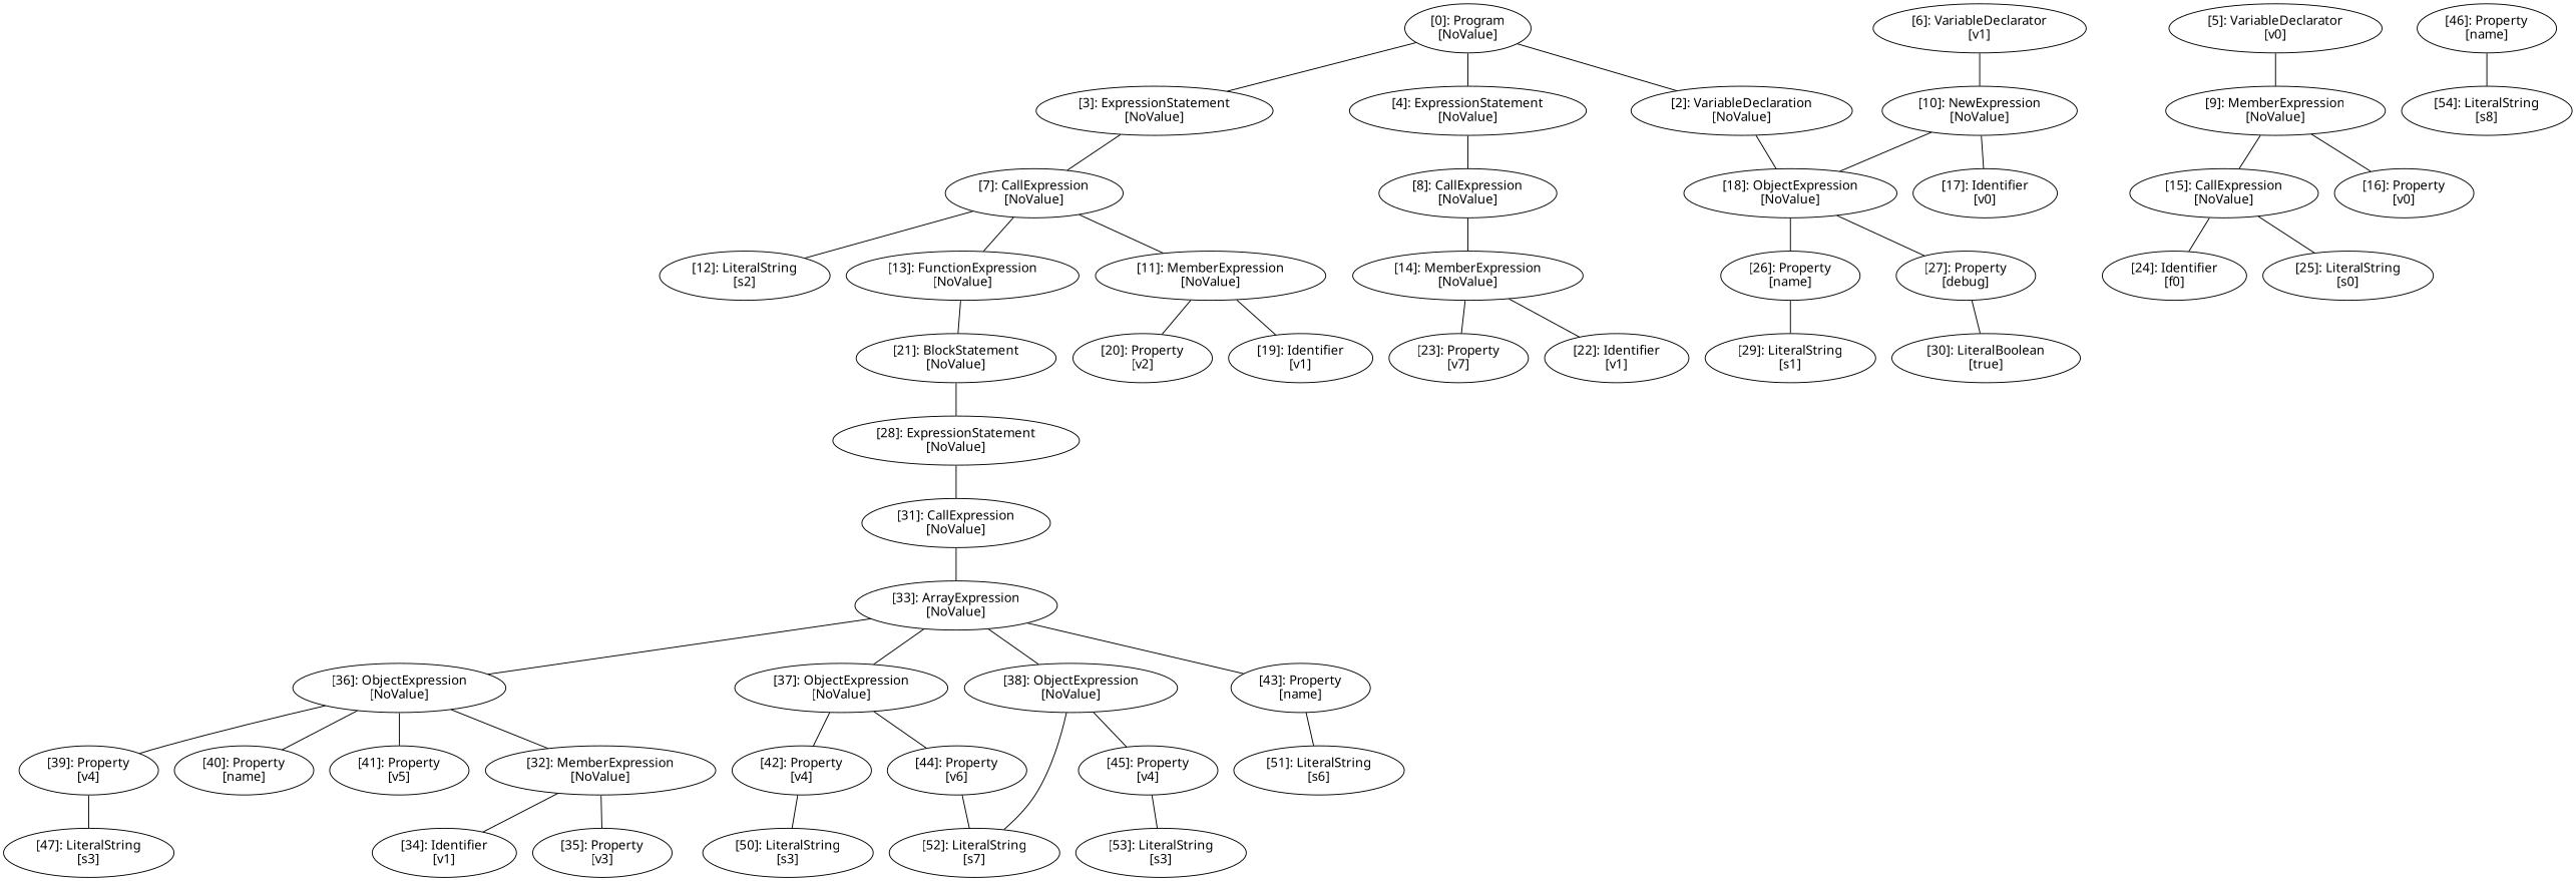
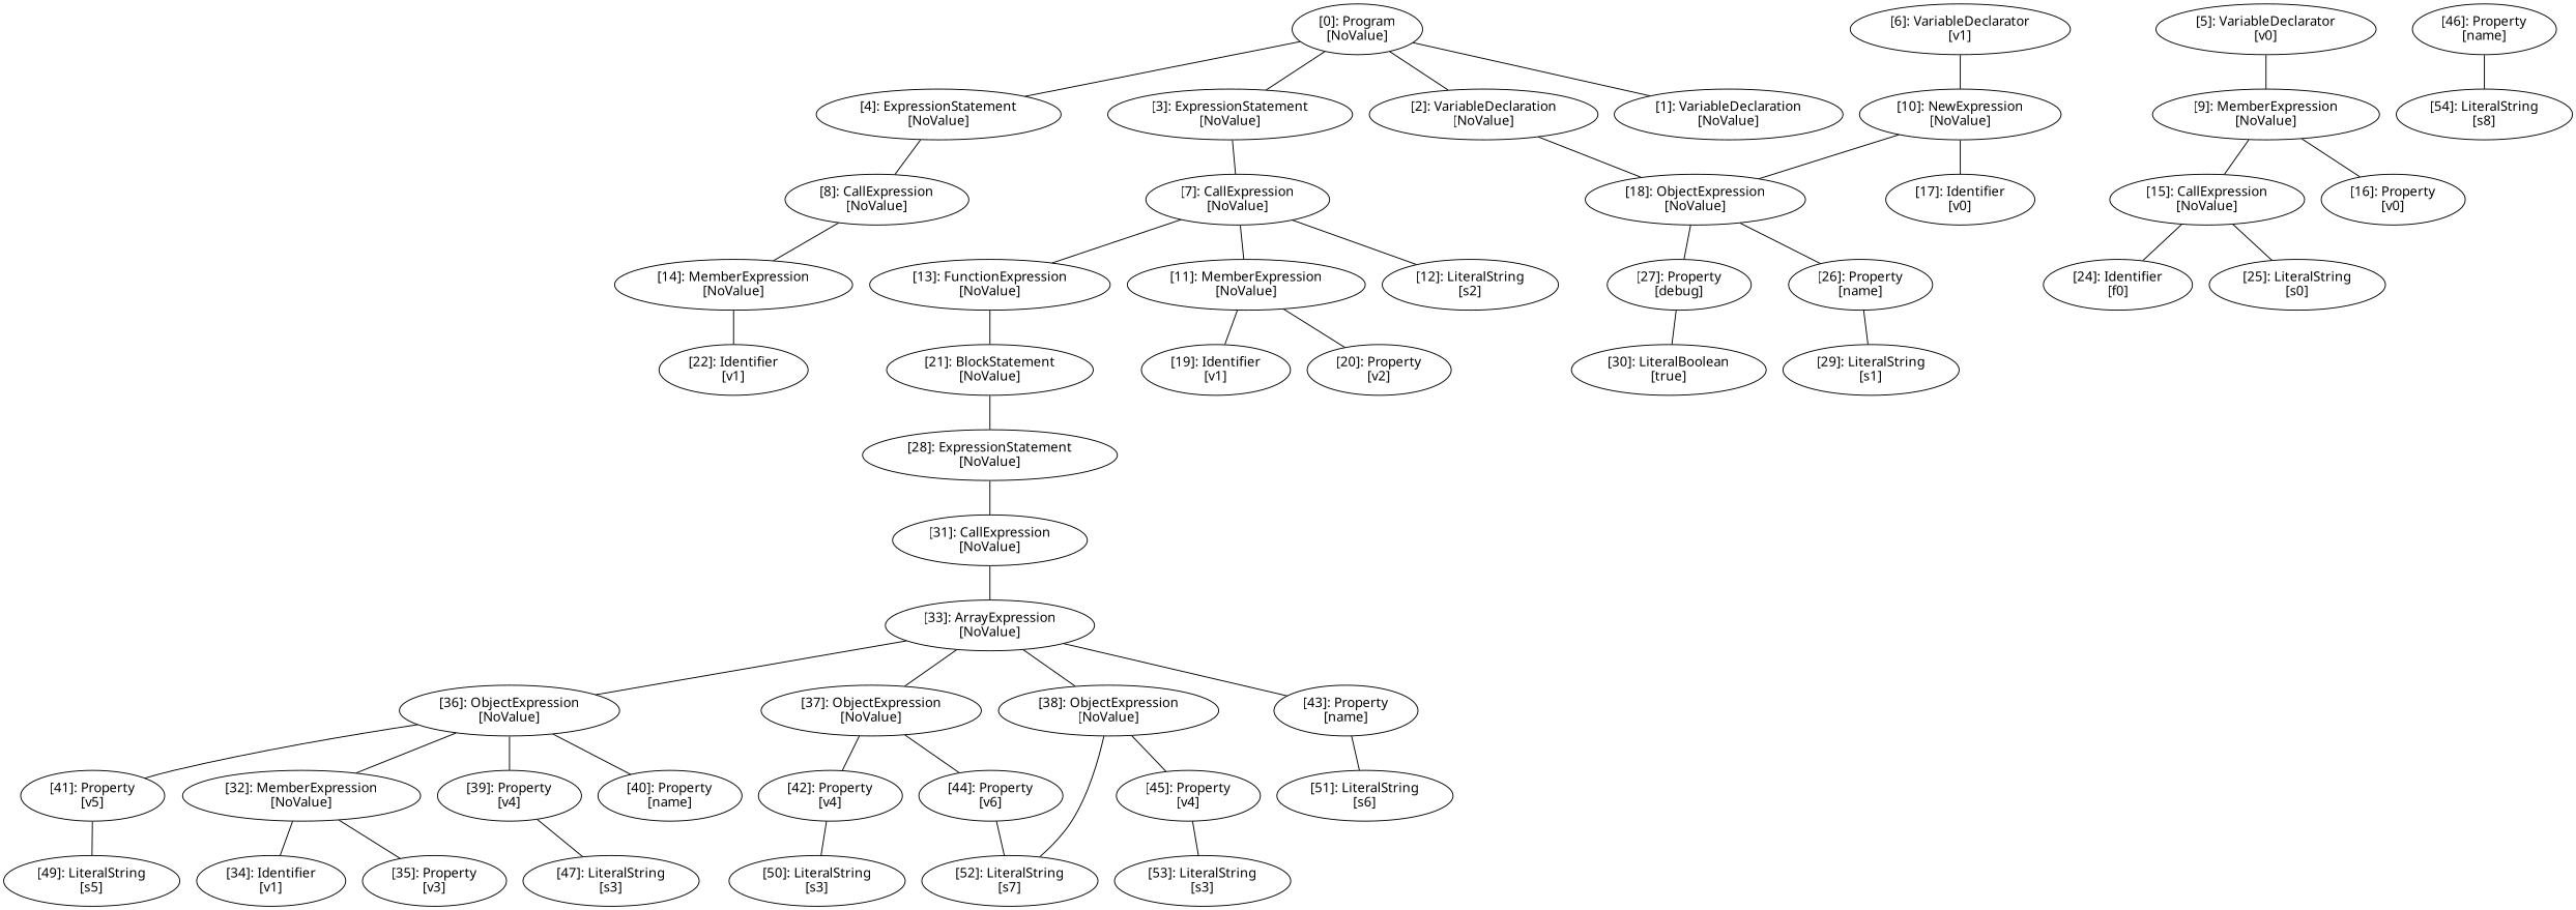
  graph {
    fontname="Noto Sans"
    node [fontname="Noto Sans"]
    edge [fontname="Noto Sans"]
    n1 [label="[0]: Program\n[NoValue]"]
+   n2 [label="[1]: VariableDeclaration\n[NoValue]"]
    n3 [label="[2]: VariableDeclaration\n[NoValue]"]
    n4 [label="[3]: ExpressionStatement\n[NoValue]"]
    n5 [label="[4]: ExpressionStatement\n[NoValue]"]
    n6 [label="[18]: ObjectExpression\n[NoValue]"]
    n7 [label="[7]: CallExpression\n[NoValue]"]
    n8 [label="[8]: CallExpression\n[NoValue]"]
    n9 [label="[5]: VariableDeclarator\n[v0]"]
    n10 [label="[9]: MemberExpression\n[NoValue]"]
    n11 [label="[6]: VariableDeclarator\n[v1]"]
    n12 [label="[10]: NewExpression\n[NoValue]"]
    n13 [label="[11]: MemberExpression\n[NoValue]"]
    n14 [label="[12]: LiteralString\n[s2]"]
    n15 [label="[13]: FunctionExpression\n[NoValue]"]
    n16 [label="[14]: MemberExpression\n[NoValue]"]
    n17 [label="[15]: CallExpression\n[NoValue]"]
    n18 [label="[16]: Property\n[v0]"]
    n19 [label="[17]: Identifier\n[v0]"]
    n20 [label="[19]: Identifier\n[v1]"]
    n21 [label="[20]: Property\n[v2]"]
    n22 [label="[21]: BlockStatement\n[NoValue]"]
    n23 [label="[22]: Identifier\n[v1]"]
-   n24 [label="[23]: Property\n[v7]"]
    n25 [label="[24]: Identifier\n[f0]"]
    n26 [label="[25]: LiteralString\n[s0]"]
    n27 [label="[26]: Property\n[name]"]
    n28 [label="[27]: Property\n[debug]"]
    n29 [label="[28]: ExpressionStatement\n[NoValue]"]
    n30 [label="[29]: LiteralString\n[s1]"]
    n31 [label="[30]: LiteralBoolean\n[true]"]
    n32 [label="[31]: CallExpression\n[NoValue]"]
    n33 [label="[33]: ArrayExpression\n[NoValue]"]
    n34 [label="[32]: MemberExpression\n[NoValue]"]
    n35 [label="[34]: Identifier\n[v1]"]
    n36 [label="[35]: Property\n[v3]"]
    n37 [label="[36]: ObjectExpression\n[NoValue]"]
    n38 [label="[37]: ObjectExpression\n[NoValue]"]
    n39 [label="[38]: ObjectExpression\n[NoValue]"]
    n40 [label="[43]: Property\n[name]"]
    n41 [label="[39]: Property\n[v4]"]
    n42 [label="[40]: Property\n[name]"]
    n43 [label="[41]: Property\n[v5]"]
    n44 [label="[42]: Property\n[v4]"]
    n45 [label="[44]: Property\n[v6]"]
    n46 [label="[45]: Property\n[v4]"]
    n47 [label="[52]: LiteralString\n[s7]"]
    n48 [label="[47]: LiteralString\n[s3]"]
+   n49 [label="[49]: LiteralString\n[s5]"]
    n50 [label="[50]: LiteralString\n[s3]"]
    n51 [label="[51]: LiteralString\n[s6]"]
    n52 [label="[53]: LiteralString\n[s3]"]
    n53 [label="[46]: Property\n[name]"]
    n54 [label="[54]: LiteralString\n[s8]"]
+   n1 -- n2
    n1 -- n3
    n1 -- n4
    n1 -- n5
    n3 -- n6
    n4 -- n7
    n5 -- n8
    n6 -- n27
    n6 -- n28
    n7 -- n13
    n7 -- n14
    n7 -- n15
    n8 -- n16
    n9 -- n10
    n10 -- n17
    n10 -- n18
    n11 -- n12
    n12 -- n6
    n12 -- n19
    n13 -- n20
    n13 -- n21
    n15 -- n22
    n16 -- n23
-   n16 -- n24
    n17 -- n25
    n17 -- n26
    n22 -- n29
    n27 -- n30
    n28 -- n31
    n29 -- n32
    n32 -- n33
    n33 -- n37
    n33 -- n38
    n33 -- n39
    n33 -- n40
    n34 -- n35
    n34 -- n36
    n37 -- n34
    n37 -- n41
    n37 -- n42
    n37 -- n43
    n38 -- n44
    n38 -- n45
    n39 -- n46
    n39 -- n47
    n40 -- n51
    n41 -- n48
+   n43 -- n49
    n44 -- n50
    n45 -- n47
    n46 -- n52
    n53 -- n54
  }
